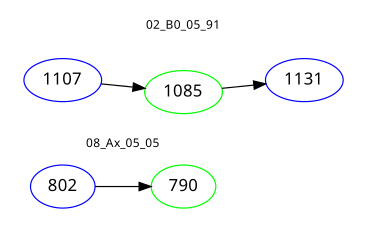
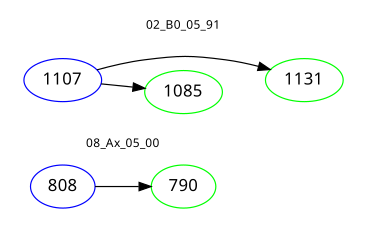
  digraph {
    fontname="Noto Sans"
    rankdir=LR
    node [color=green fontname="Noto Sans"]
    edge [color=black fontname="Noto Sans"]
-   n1 [color=blue label=802]
+   n1 [color=blue label=808]
    n2 [label=790]
    n3 [color=blue label=1107]
    n4 [label=1085]
-   n5 [color=blue label=1131]
+   n5 [label=1131]
    subgraph cluster_1 {
      color=white
      fontsize=10
-     label="08_Ax_05_05"
+     label="08_Ax_05_00"
      n1
      n2
    }
    subgraph cluster_2 {
      color=white
      fontsize=10
      label="02_B0_05_91"
      n3
      n4
      n5
    }
    n1 -> n2
    n3 -> n4
-   n4 -> n5
+   n3 -> n5
  }
